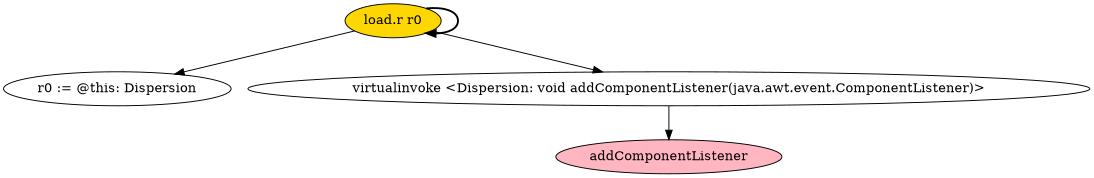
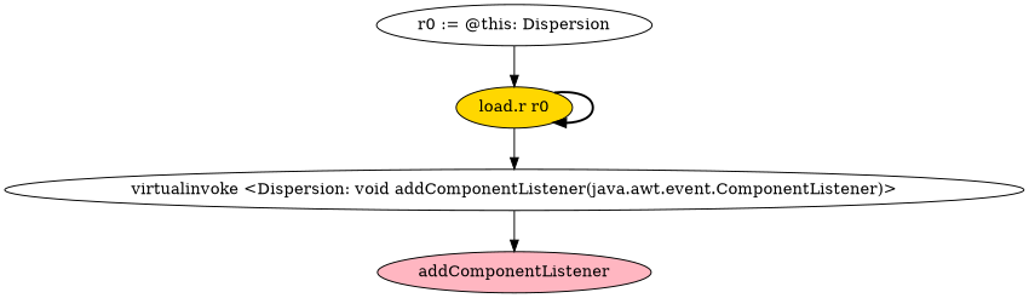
  digraph {
    node [fillcolor=white style=filled]
    edge [style=solid]
    "load.r r0" [fillcolor=gold]
    "r0 := @this: Dispersion"
    "virtualinvoke <Dispersion: void addComponentListener(java.awt.event.ComponentListener)>"
    n4 [fillcolor=lightpink label=addComponentListener]
    "load.r r0" -> "load.r r0" [style=bold]
    "load.r r0" -> "virtualinvoke <Dispersion: void addComponentListener(java.awt.event.ComponentListener)>"
-   "load.r r0" -> "r0 := @this: Dispersion"
+   "r0 := @this: Dispersion" -> "load.r r0"
    "virtualinvoke <Dispersion: void addComponentListener(java.awt.event.ComponentListener)>" -> n4
  }
